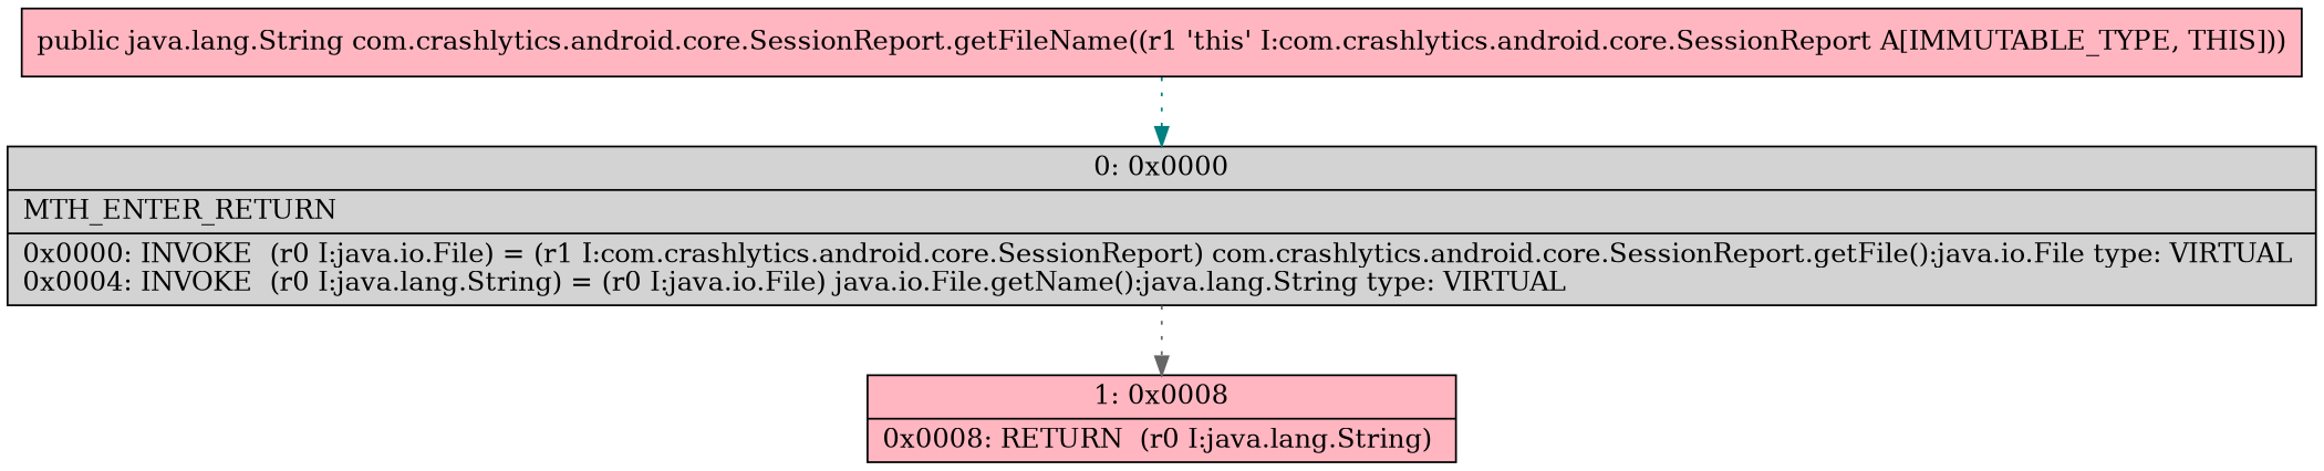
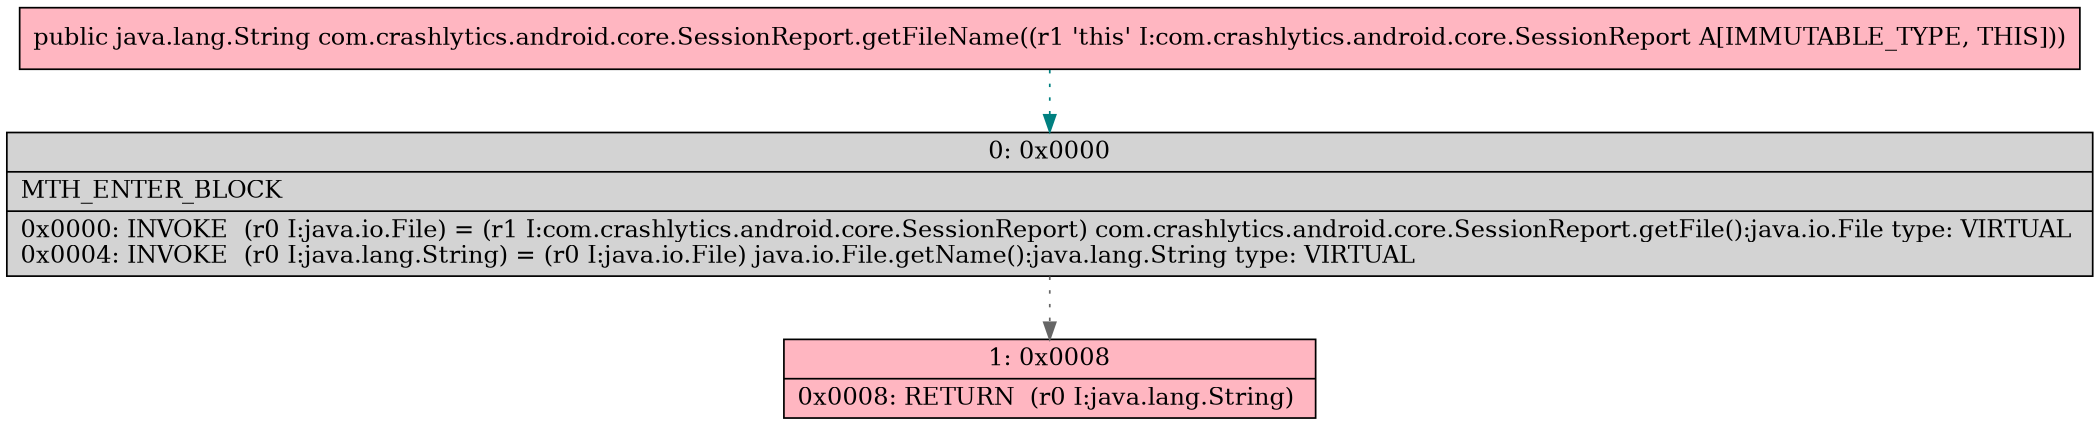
  digraph {
    node [shape=record style=filled fillcolor=lightpink]
    edge [style=dotted]
-   n1 [label="{0\:\ 0x0000|MTH_ENTER_RETURN\l|0x0000: INVOKE  (r0 I:java.io.File) = (r1 I:com.crashlytics.android.core.SessionReport) com.crashlytics.android.core.SessionReport.getFile():java.io.File type: VIRTUAL \l0x0004: INVOKE  (r0 I:java.lang.String) = (r0 I:java.io.File) java.io.File.getName():java.lang.String type: VIRTUAL \l}" fillcolor=lightgrey]
+   n1 [label="{0\:\ 0x0000|MTH_ENTER_BLOCK\l|0x0000: INVOKE  (r0 I:java.io.File) = (r1 I:com.crashlytics.android.core.SessionReport) com.crashlytics.android.core.SessionReport.getFile():java.io.File type: VIRTUAL \l0x0004: INVOKE  (r0 I:java.lang.String) = (r0 I:java.io.File) java.io.File.getName():java.lang.String type: VIRTUAL \l}" fillcolor=lightgrey]
    n2 [label="{1\:\ 0x0008|0x0008: RETURN  (r0 I:java.lang.String) \l}"]
    n3 [label="{public java.lang.String com.crashlytics.android.core.SessionReport.getFileName((r1 'this' I:com.crashlytics.android.core.SessionReport A[IMMUTABLE_TYPE, THIS])) }"]
    n1 -> n2 [color=gray40]
    n3 -> n1 [color=teal]
  }
